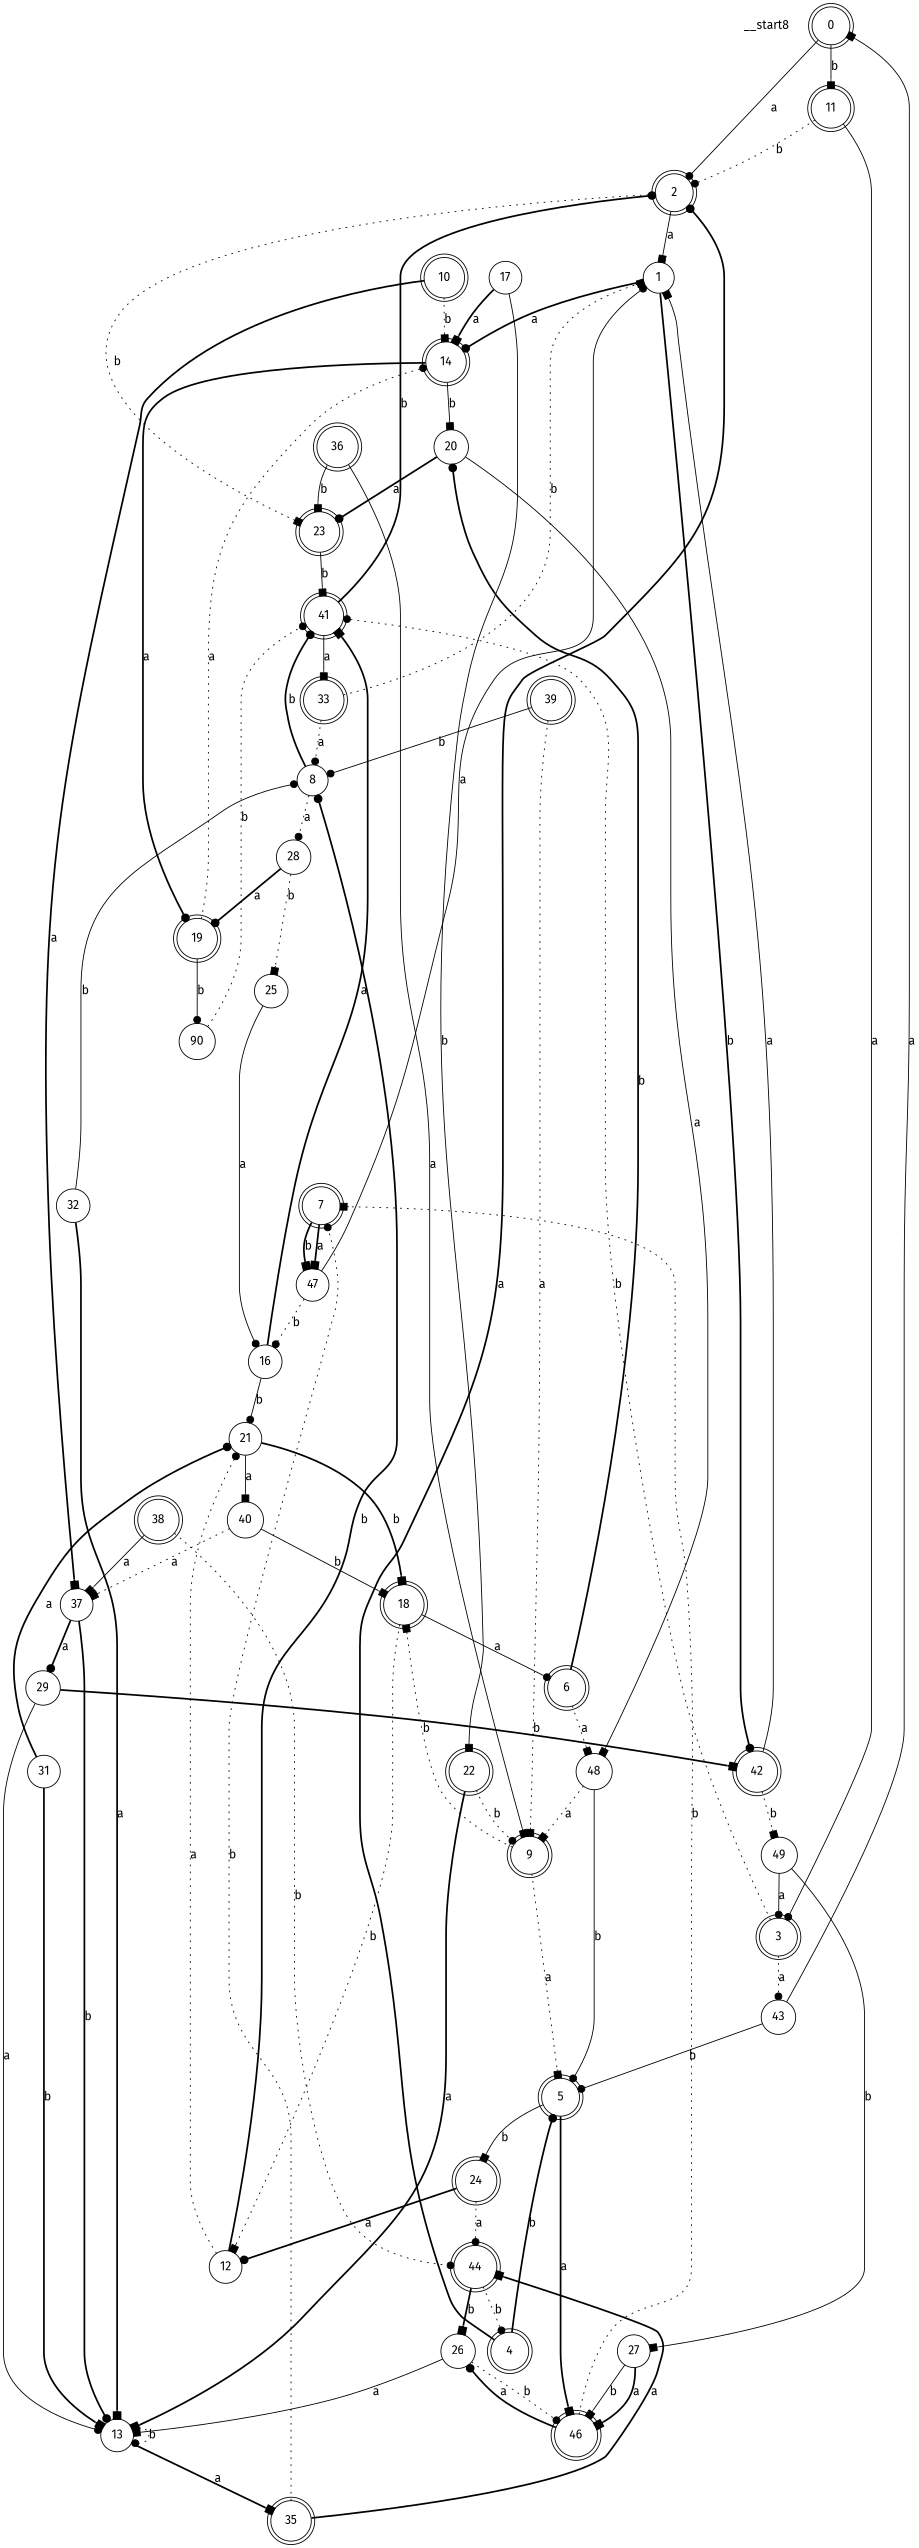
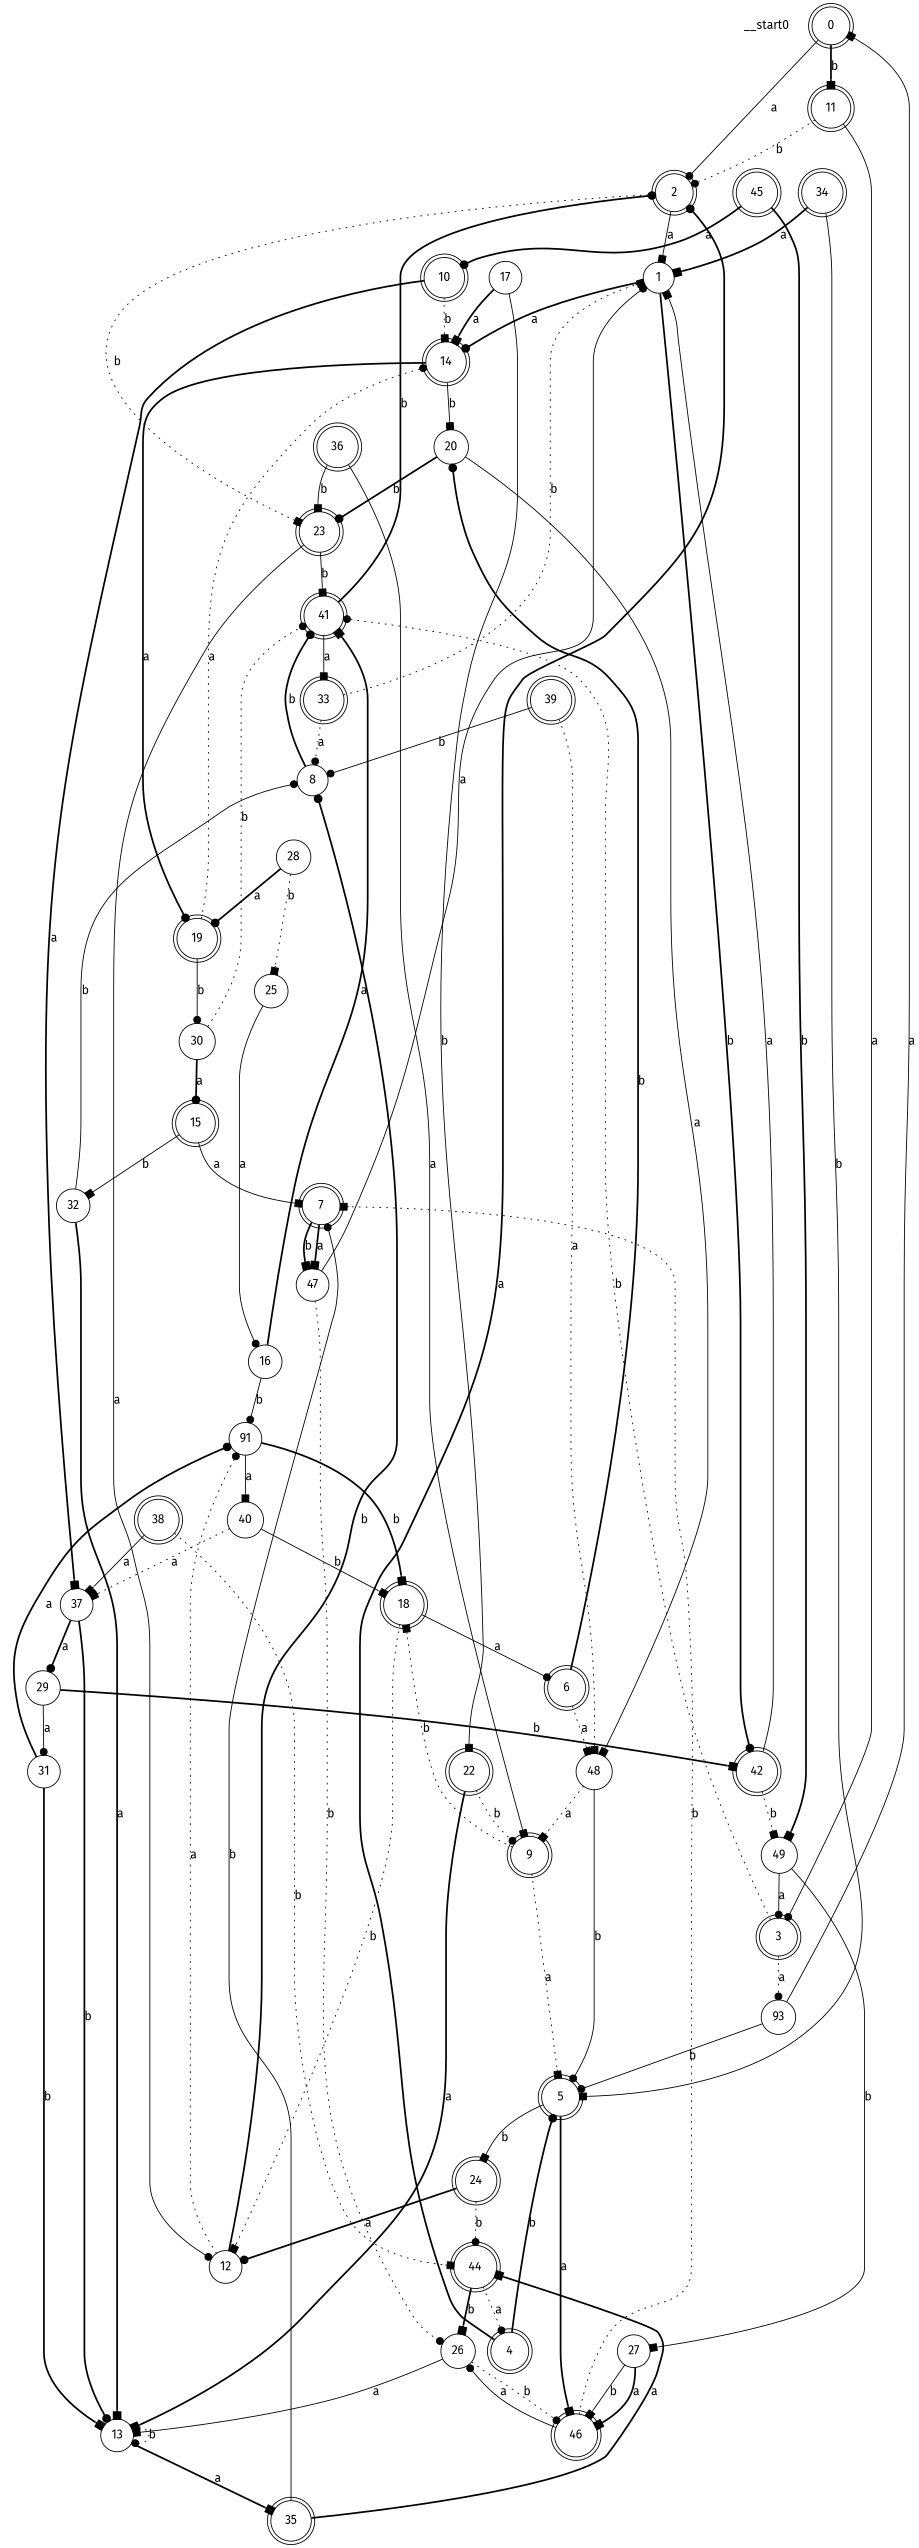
  digraph {
    fontname="Fira Sans"
    rankdir=TB
    node [fontname="Fira Sans" shape=doublecircle color=black fillcolor=white style="rounded,filled"]
    edge [arrowhead=box fontname="Fira Sans" style=bold]
-   __start0 [shape=none label=__start8 color="" fillcolor="" style=""]
+   __start0 [shape=none color="" fillcolor="" style=""]
    n2 [label=0]
    n3 [label=2]
    n4 [label=11]
    n5 [label=1 shape=circle style=filled]
    n6 [label=23]
    n7 [label=3]
    n8 [label=14]
    n9 [label=42]
    n10 [label=20 shape=circle style=filled]
    n11 [label=19]
    n12 [label=49 shape=circle style=filled]
    n13 [label=41]
    n14 [label=12 shape=circle style=filled]
-   n15 [label=43 shape=circle style=filled]
+   n15 [label=93 shape=circle style=filled]
    n16 [label=33]
    n17 [label=5]
    n18 [label=4]
    n19 [label=24]
    n20 [label=46]
    n21 [label=44]
    n22 [label=7]
    n23 [label=26 shape=circle style=filled]
    n24 [label=6]
    n25 [label=48 shape=circle style=filled]
    n26 [label=9]
    n27 [label=47 shape=circle style=filled]
    n28 [label=8 shape=circle style=filled]
    n29 [label=28 shape=circle style=filled]
    n30 [label=25 shape=circle style=filled]
    n31 [label=18]
    n32 [label=10]
    n33 [label=37 shape=circle style=filled]
    n34 [label=13 shape=circle style=filled]
    n35 [label=29 shape=circle style=filled]
-   n36 [label=21 shape=circle style=filled]
+   n36 [label=91 shape=circle style=filled]
    n37 [label=40 shape=circle style=filled]
    n38 [label=35]
-   n39 [label=90 shape=circle style=filled]
+   n39 [label=30 shape=circle style=filled]
+   n40 [label=15]
    n41 [label=32 shape=circle style=filled]
    n42 [label=16 shape=circle style=filled]
    n43 [label=17 shape=circle style=filled]
    n44 [label=22]
    n45 [label=27 shape=circle style=filled]
    n46 [label=31 shape=circle style=filled]
+   n47 [label=34]
    n48 [label=36]
    n49 [label=38]
    n50 [label=39]
+   n51 [label=45]
    n2 -> n3 [arrowhead=dot label=a style=solid]
-   n2 -> n4 [label=b style=solid]
+   n2 -> n4 [label=b]
    n3 -> n5 [label=a style=solid]
    n3 -> n6 [label=b style=dotted]
    n4 -> n3 [arrowhead=dot label=b style=dotted]
    n4 -> n7 [arrowhead=dot label=a style=solid]
    n5 -> n8 [arrowhead=dot label=a]
    n5 -> n9 [arrowhead=dot label=b]
    n6 -> n13 [label=b style=solid]
+   n6 -> n14 [arrowhead=dot label=a style=solid]
    n7 -> n13 [arrowhead=dot label=b style=dotted]
    n7 -> n15 [arrowhead=dot label=a style=dotted]
    n8 -> n10 [label=b style=solid]
    n8 -> n11 [arrowhead=dot label=a]
    n9 -> n5 [label=a style=solid]
    n9 -> n12 [label=b style=dotted]
-   n10 -> n6 [arrowhead=dot label=a]
+   n10 -> n6 [arrowhead=dot label=b]
    n10 -> n25 [label=a style=solid]
    n11 -> n8 [arrowhead=dot label=a style=dotted]
    n11 -> n39 [arrowhead=dot label=b style=solid]
    n12 -> n7 [arrowhead=dot label=a style=solid]
    n12 -> n45 [label=b style=solid]
    n13 -> n3 [arrowhead=dot label=b]
    n13 -> n16 [label=a style=solid]
    n14 -> n28 [arrowhead=dot label=b]
    n14 -> n36 [arrowhead=dot label=a style=dotted]
    n15 -> n2 [label=a style=solid]
    n15 -> n17 [arrowhead=dot label=b style=solid]
    n16 -> n5 [label=b style=dotted]
    n16 -> n28 [arrowhead=dot label=a style=dotted]
    n17 -> n19 [label=b style=solid]
    n17 -> n20 [label=a]
    n18 -> n3 [arrowhead=dot label=a]
    n18 -> n17 [arrowhead=dot label=b]
    n19 -> n14 [arrowhead=dot label=a]
-   n19 -> n21 [arrowhead=dot label=a style=dotted]
+   n19 -> n21 [arrowhead=dot label=b style=dotted]
    n20 -> n22 [label=b style=dotted]
-   n20 -> n23 [arrowhead=dot label=a]
-   n21 -> n18 [arrowhead=dot label=b style=dotted]
+   n20 -> n23 [arrowhead=dot label=a style=solid]
+   n21 -> n18 [arrowhead=dot label=a style=dotted]
    n21 -> n23 [label=b]
    n22 -> n27 [label=a]
    n22 -> n27 [label=b]
    n23 -> n20 [arrowhead=dot label=b style=dotted]
    n23 -> n34 [label=a style=solid]
    n24 -> n10 [arrowhead=dot label=b]
    n24 -> n25 [label=a style=dotted]
    n25 -> n17 [arrowhead=dot label=b style=solid]
    n25 -> n26 [label=a style=dotted]
    n26 -> n17 [label=a style=dotted]
    n26 -> n31 [label=b style=dotted]
    n27 -> n5 [arrowhead=dot label=a style=solid]
-   n27 -> n42 [arrowhead=dot label=b style=dotted]
+   n27 -> n23 [arrowhead=dot label=b style=dotted]
    n28 -> n13 [arrowhead=dot label=b]
-   n28 -> n29 [arrowhead=dot label=a style=dotted]
    n29 -> n11 [arrowhead=dot label=a]
    n29 -> n30 [label=b style=dotted]
    n30 -> n42 [arrowhead=dot label=a style=solid]
    n31 -> n14 [label=b style=dotted]
    n31 -> n24 [arrowhead=dot label=a style=solid]
    n32 -> n8 [label=b style=dotted]
    n32 -> n33 [label=a]
    n33 -> n34 [arrowhead=dot label=b]
    n33 -> n35 [arrowhead=dot label=a]
    n34 -> n34 [arrowhead=dot label=b style=dotted]
    n34 -> n38 [label=a]
    n35 -> n9 [label=b]
-   n35 -> n34 [arrowhead=dot label=a style=solid]
+   n35 -> n46 [arrowhead=dot label=a style=solid]
    n36 -> n31 [label=b]
    n36 -> n37 [label=a style=solid]
    n37 -> n31 [label=b style=solid]
    n37 -> n33 [label=a style=dotted]
    n38 -> n21 [label=a]
-   n38 -> n22 [arrowhead=dot label=b style=dotted]
+   n38 -> n22 [arrowhead=dot label=b style=solid]
    n39 -> n13 [arrowhead=dot label=b style=dotted]
+   n39 -> n40 [arrowhead=dot label=a]
+   n40 -> n22 [label=a style=solid]
+   n40 -> n41 [label=b style=solid]
    n41 -> n28 [arrowhead=dot label=b style=solid]
    n41 -> n34 [label=a]
    n42 -> n13 [label=a]
    n42 -> n36 [arrowhead=dot label=b style=solid]
    n43 -> n8 [label=a]
    n43 -> n44 [label=b style=solid]
    n44 -> n26 [arrowhead=dot label=b style=dotted]
    n44 -> n34 [label=a]
    n45 -> n20 [label=a]
    n45 -> n20 [label=b style=solid]
    n46 -> n34 [label=b]
    n46 -> n36 [arrowhead=dot label=a]
+   n47 -> n5 [label=a]
+   n47 -> n17 [label=b style=solid]
    n48 -> n6 [label=b style=solid]
    n48 -> n26 [label=a style=solid]
-   n49 -> n21 [arrowhead=dot label=b style=dotted]
+   n49 -> n21 [label=b style=dotted]
    n49 -> n33 [label=a style=solid]
-   n50 -> n26 [label=a style=dotted]
+   n50 -> n25 [label=a style=dotted]
    n50 -> n28 [arrowhead=dot label=b style=solid]
+   n51 -> n12 [label=b]
+   n51 -> n32 [arrowhead=dot label=a]
  }
